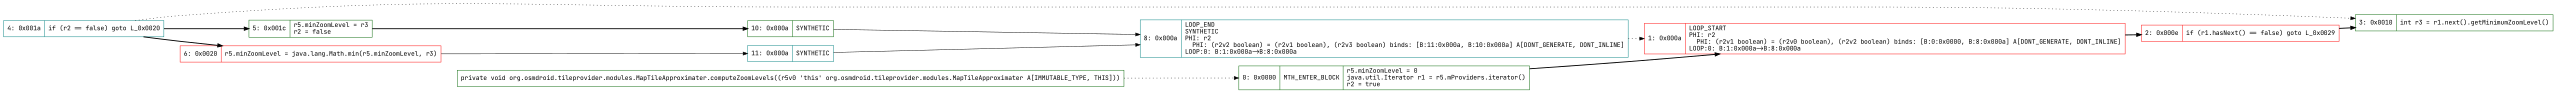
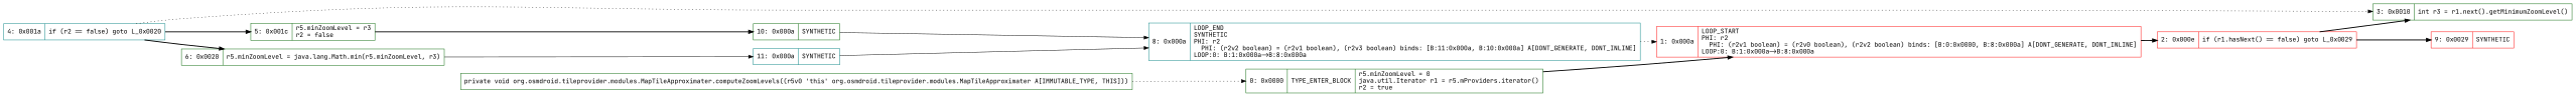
  digraph {
    fontname="JetBrains Mono"
    rankdir=LR
    node [color=darkgreen fontname="JetBrains Mono" shape=record]
    edge [fontname="JetBrains Mono" style=bold]
-   n1 [label="{0\:\ 0x0000|MTH_ENTER_BLOCK\l|r5.minZoomLevel = 0\ljava.util.Iterator r1 = r5.mProviders.iterator()\lr2 = true\l}"]
+   n1 [label="{0\:\ 0x0000|TYPE_ENTER_BLOCK\l|r5.minZoomLevel = 0\ljava.util.Iterator r1 = r5.mProviders.iterator()\lr2 = true\l}"]
    n2 [color=red label="{1\:\ 0x000a|LOOP_START\lPHI: r2 \l  PHI: (r2v1 boolean) = (r2v0 boolean), (r2v2 boolean) binds: [B:0:0x0000, B:8:0x000a] A[DONT_GENERATE, DONT_INLINE]\lLOOP:0: B:1:0x000a\-\>B:8:0x000a\l}"]
    n3 [color=red label="{2\:\ 0x000e|if (r1.hasNext() == false) goto L_0x0029\l}"]
    n4 [label="{3\:\ 0x0010|int r3 = r1.next().getMinimumZoomLevel()\l}"]
+   n5 [color=red label="{9\:\ 0x0029|SYNTHETIC\l}"]
    n6 [color=teal label="{4\:\ 0x001a|if (r2 == false) goto L_0x0020\l}"]
    n7 [label="{5\:\ 0x001c|r5.minZoomLevel = r3\lr2 = false\l}"]
-   n8 [color=red label="{6\:\ 0x0020|r5.minZoomLevel = java.lang.Math.min(r5.minZoomLevel, r3)\l}"]
+   n8 [label="{6\:\ 0x0020|r5.minZoomLevel = java.lang.Math.min(r5.minZoomLevel, r3)\l}"]
    n9 [label="{10\:\ 0x000a|SYNTHETIC\l}"]
    n10 [color=teal label="{11\:\ 0x000a|SYNTHETIC\l}"]
    n11 [color=teal label="{8\:\ 0x000a|LOOP_END\lSYNTHETIC\lPHI: r2 \l  PHI: (r2v2 boolean) = (r2v1 boolean), (r2v3 boolean) binds: [B:11:0x000a, B:10:0x000a] A[DONT_GENERATE, DONT_INLINE]\lLOOP:0: B:1:0x000a\-\>B:8:0x000a\l}"]
    n12 [label="{private void org.osmdroid.tileprovider.modules.MapTileApproximater.computeZoomLevels((r5v0 'this' org.osmdroid.tileprovider.modules.MapTileApproximater A[IMMUTABLE_TYPE, THIS])) }"]
    n1 -> n2
    n2 -> n3
    n3 -> n4
+   n3 -> n5
    n6 -> n4 [style=dotted]
    n6 -> n7
    n6 -> n8
    n7 -> n9
    n8 -> n10 [style=solid]
    n9 -> n11 [style=solid]
    n10 -> n11 [style=solid]
    n11 -> n2 [style=dotted]
    n12 -> n1 [style=dotted]
  }
